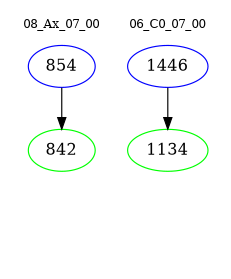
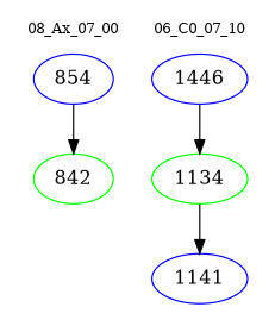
  digraph {
    node [color=blue]
    edge [color=black]
    n1 [label=854]
    n2 [color=green label=842]
    n3 [label=1446]
    n4 [color=green label=1134]
+   n5 [label=1141]
    subgraph cluster_1 {
      color=white
      fontsize=10
      label="08_Ax_07_00"
      n1
      n2
    }
    subgraph cluster_2 {
      color=white
      fontsize=10
-     label="06_C0_07_00"
+     label="06_C0_07_10"
      n3
      n4
+     n5
    }
    n1 -> n2
    n3 -> n4
+   n4 -> n5
  }
